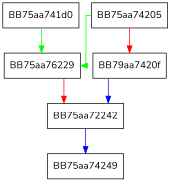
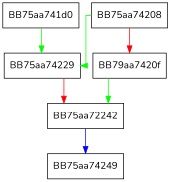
  digraph {
    fontname=Nunito
    splines=ortho
    node [fontname=Nunito shape=box]
    edge [color=green fontname=Nunito]
    BB75aa741d0
-   BB75aa74229 [label=BB75aa76229]
+   BB75aa74229
    n3 [label=BB75aa72242]
-   BB75aa74205
+   BB75aa74205 [label=BB75aa74208]
    n5 [label=BB79aa7420f]
    BB75aa74249
    BB75aa741d0 -> BB75aa74229
    BB75aa74229 -> n3 [color=red]
    n3 -> BB75aa74249 [color=blue]
    BB75aa74205 -> BB75aa74229
    BB75aa74205 -> n5 [color=red]
-   n5 -> n3 [color=blue]
+   n5 -> n3
  }
